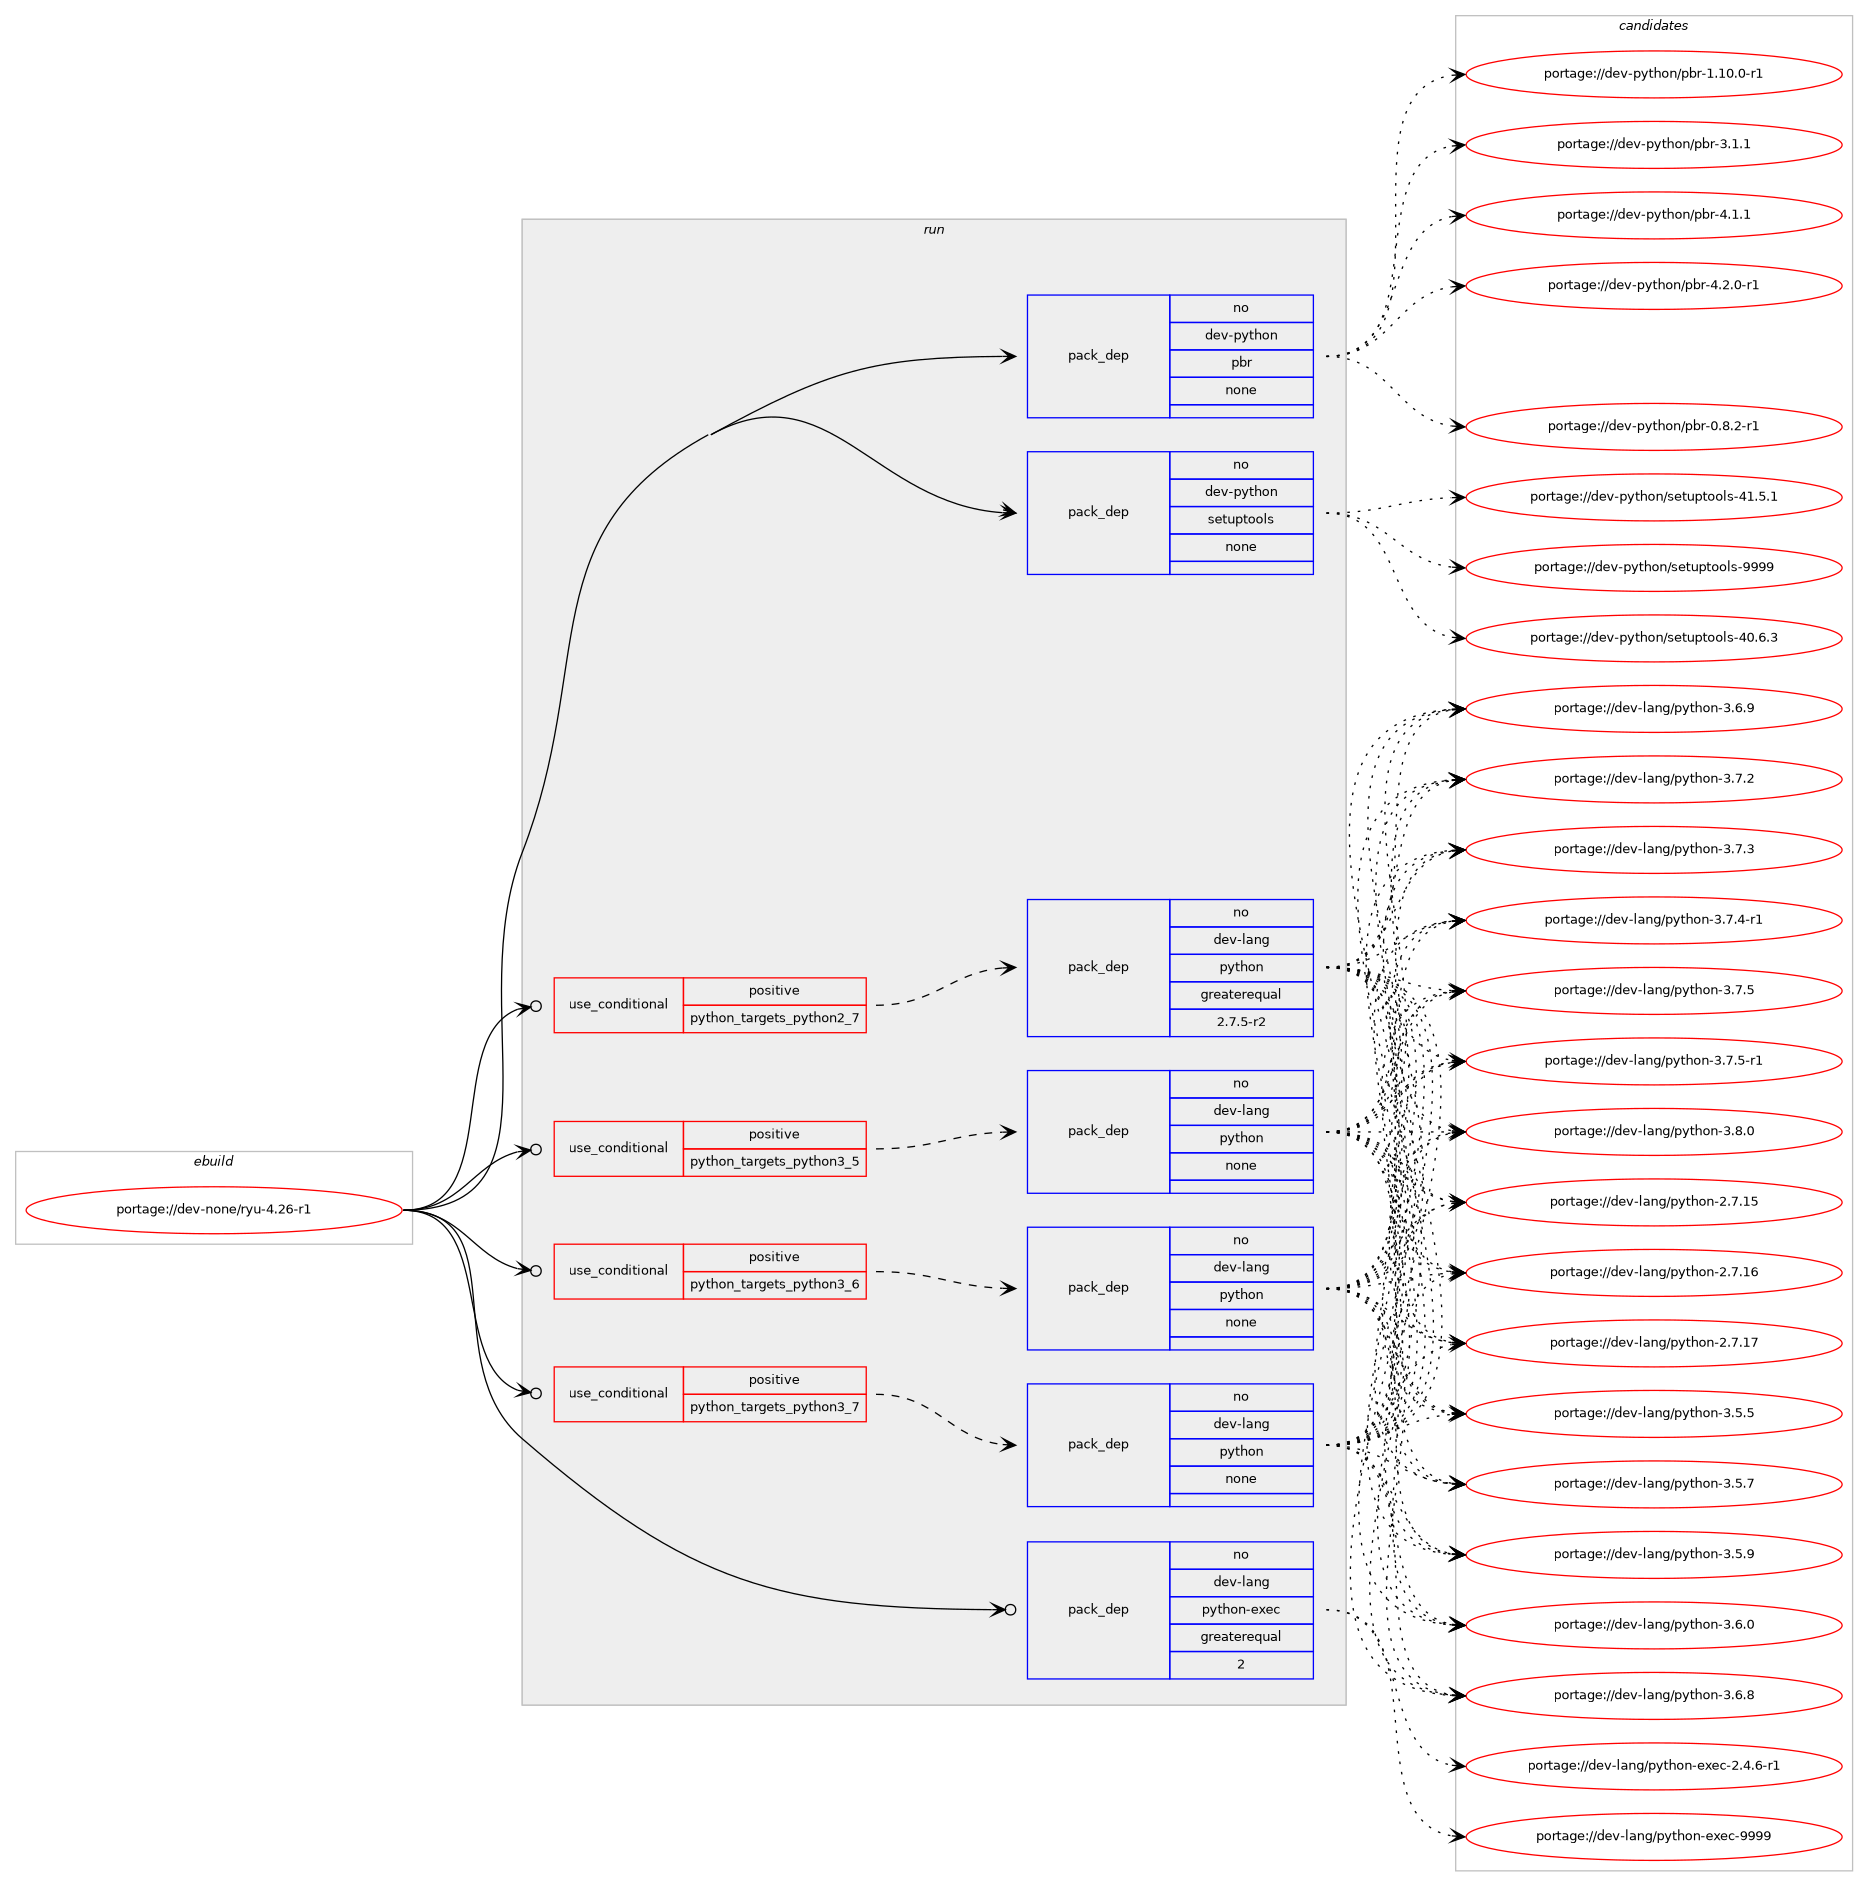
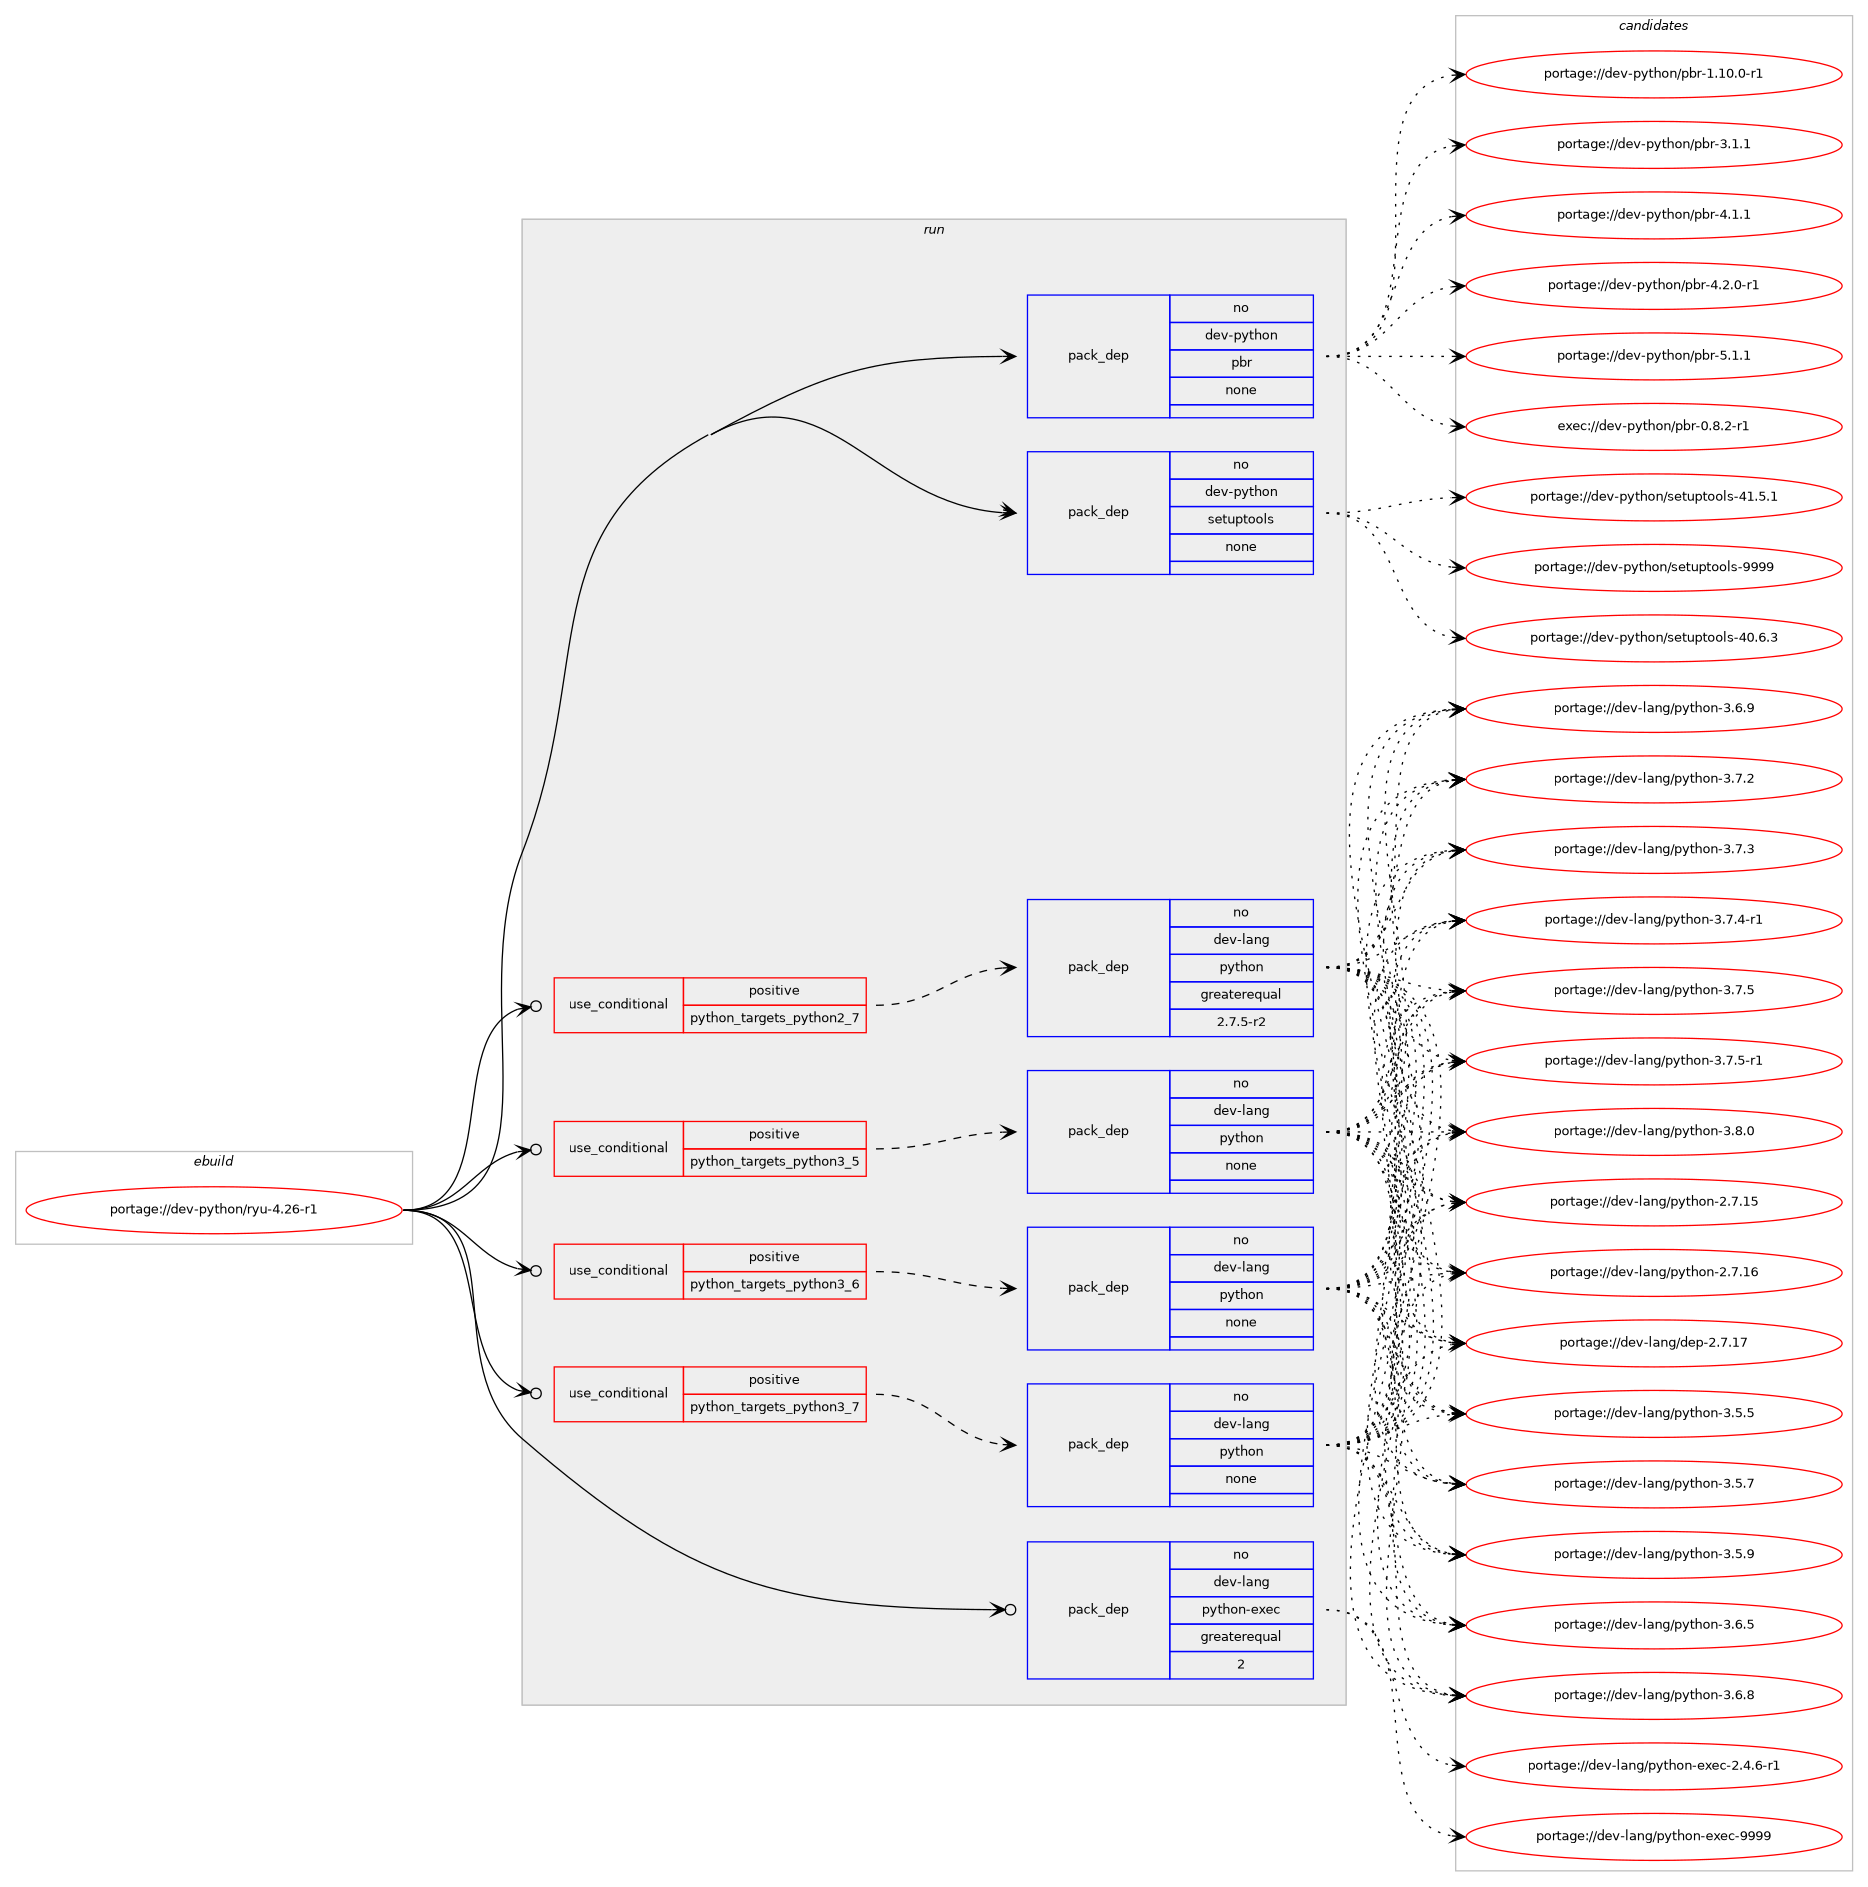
  digraph {
    compound=true
    concentrate=true
    fontname=Helvetica
    fontsize=10
    newrank=true
    rankdir=LR
    ranksep=1.5
    node [color=red fontname=Helvetica fontsize=10]
    edge [arrowhead=vee headport=w style=dotted tailport=e weight=100]
-   n1 [label="portage://dev-none/ryu-4.26-r1" width=4]
+   n1 [label="portage://dev-python/ryu-4.26-r1" width=4]
    n2 [color=blue label=<<TABLE BORDER="0" CELLBORDER="1" CELLSPACING="0" CELLPADDING="4" WIDTH="220"><TR><TD ROWSPAN="6" CELLPADDING="30">pack_dep</TD></TR><TR><TD WIDTH="110">no</TD></TR><TR><TD>dev-python</TD></TR><TR><TD>pbr</TD></TR><TR><TD>none</TD></TR><TR><TD></TD></TR></TABLE>> shape=none]
    n3 [color=blue label=<<TABLE BORDER="0" CELLBORDER="1" CELLSPACING="0" CELLPADDING="4" WIDTH="220"><TR><TD ROWSPAN="6" CELLPADDING="30">pack_dep</TD></TR><TR><TD WIDTH="110">no</TD></TR><TR><TD>dev-python</TD></TR><TR><TD>setuptools</TD></TR><TR><TD>none</TD></TR><TR><TD></TD></TR></TABLE>> shape=none]
    n4 [color=blue label=<<TABLE BORDER="0" CELLBORDER="1" CELLSPACING="0" CELLPADDING="4" WIDTH="220"><TR><TD ROWSPAN="6" CELLPADDING="30">pack_dep</TD></TR><TR><TD WIDTH="110">no</TD></TR><TR><TD>dev-lang</TD></TR><TR><TD>python</TD></TR><TR><TD>greaterequal</TD></TR><TR><TD>2.7.5-r2</TD></TR></TABLE>> shape=none]
    n5 [label=<<TABLE BORDER="0" CELLBORDER="1" CELLSPACING="0" CELLPADDING="4"><TR><TD ROWSPAN="3" CELLPADDING="10">use_conditional</TD></TR><TR><TD>positive</TD></TR><TR><TD>python_targets_python2_7</TD></TR></TABLE>> shape=none]
    n6 [color=blue label=<<TABLE BORDER="0" CELLBORDER="1" CELLSPACING="0" CELLPADDING="4" WIDTH="220"><TR><TD ROWSPAN="6" CELLPADDING="30">pack_dep</TD></TR><TR><TD WIDTH="110">no</TD></TR><TR><TD>dev-lang</TD></TR><TR><TD>python</TD></TR><TR><TD>none</TD></TR><TR><TD></TD></TR></TABLE>> shape=none]
    n7 [label=<<TABLE BORDER="0" CELLBORDER="1" CELLSPACING="0" CELLPADDING="4"><TR><TD ROWSPAN="3" CELLPADDING="10">use_conditional</TD></TR><TR><TD>positive</TD></TR><TR><TD>python_targets_python3_5</TD></TR></TABLE>> shape=none]
    n8 [color=blue label=<<TABLE BORDER="0" CELLBORDER="1" CELLSPACING="0" CELLPADDING="4" WIDTH="220"><TR><TD ROWSPAN="6" CELLPADDING="30">pack_dep</TD></TR><TR><TD WIDTH="110">no</TD></TR><TR><TD>dev-lang</TD></TR><TR><TD>python</TD></TR><TR><TD>none</TD></TR><TR><TD></TD></TR></TABLE>> shape=none]
    n9 [label=<<TABLE BORDER="0" CELLBORDER="1" CELLSPACING="0" CELLPADDING="4"><TR><TD ROWSPAN="3" CELLPADDING="10">use_conditional</TD></TR><TR><TD>positive</TD></TR><TR><TD>python_targets_python3_6</TD></TR></TABLE>> shape=none]
    n10 [color=blue label=<<TABLE BORDER="0" CELLBORDER="1" CELLSPACING="0" CELLPADDING="4" WIDTH="220"><TR><TD ROWSPAN="6" CELLPADDING="30">pack_dep</TD></TR><TR><TD WIDTH="110">no</TD></TR><TR><TD>dev-lang</TD></TR><TR><TD>python</TD></TR><TR><TD>none</TD></TR><TR><TD></TD></TR></TABLE>> shape=none]
    n11 [label=<<TABLE BORDER="0" CELLBORDER="1" CELLSPACING="0" CELLPADDING="4"><TR><TD ROWSPAN="3" CELLPADDING="10">use_conditional</TD></TR><TR><TD>positive</TD></TR><TR><TD>python_targets_python3_7</TD></TR></TABLE>> shape=none]
    n12 [color=blue label=<<TABLE BORDER="0" CELLBORDER="1" CELLSPACING="0" CELLPADDING="4" WIDTH="220"><TR><TD ROWSPAN="6" CELLPADDING="30">pack_dep</TD></TR><TR><TD WIDTH="110">no</TD></TR><TR><TD>dev-lang</TD></TR><TR><TD>python-exec</TD></TR><TR><TD>greaterequal</TD></TR><TR><TD>2</TD></TR></TABLE>> shape=none]
-   n13 [label="portage://dev-python/pbr-0.8.2-r1" width=4]
+   n13 [label="exec://dev-python/pbr-0.8.2-r1" width=4]
    n14 [label="portage://dev-python/pbr-1.10.0-r1" width=4]
    n15 [label="portage://dev-python/pbr-3.1.1" width=4]
    n16 [label="portage://dev-python/pbr-4.1.1" width=4]
    n17 [label="portage://dev-python/pbr-4.2.0-r1" width=4]
+   n18 [label="portage://dev-python/pbr-5.1.1" width=4]
    n19 [label="portage://dev-python/setuptools-40.6.3" width=4]
    n20 [label="portage://dev-python/setuptools-41.5.1" width=4]
    n21 [label="portage://dev-python/setuptools-9999" width=4]
    n22 [label="portage://dev-lang/python-2.7.15" width=4]
    n23 [label="portage://dev-lang/python-2.7.16" width=4]
-   n24 [label="portage://dev-lang/python-2.7.17" width=4]
+   n24 [label="portage://dev-lang/dep-2.7.17" width=4]
    n25 [label="portage://dev-lang/python-3.5.5" width=4]
    n26 [label="portage://dev-lang/python-3.5.7" width=4]
    n27 [label="portage://dev-lang/python-3.5.9" width=4]
-   n28 [label="portage://dev-lang/python-3.6.0" width=4]
+   n28 [label="portage://dev-lang/python-3.6.5" width=4]
    n29 [label="portage://dev-lang/python-3.6.8" width=4]
    n30 [label="portage://dev-lang/python-3.6.9" width=4]
    n31 [label="portage://dev-lang/python-3.7.2" width=4]
    n32 [label="portage://dev-lang/python-3.7.3" width=4]
    n33 [label="portage://dev-lang/python-3.7.4-r1" width=4]
    n34 [label="portage://dev-lang/python-3.7.5" width=4]
    n35 [label="portage://dev-lang/python-3.7.5-r1" width=4]
    n36 [label="portage://dev-lang/python-3.8.0" width=4]
    n37 [label="portage://dev-lang/python-exec-2.4.6-r1" width=4]
    n38 [label="portage://dev-lang/python-exec-9999" width=4]
    subgraph cluster_1 {
      color=gray
      label=<<i>ebuild</i>>
      rank=same
      n1
    }
    subgraph cluster_2 {
      color=gray
      label=<<i>dependencies</i>>
      subgraph cluster_3 {
        color=gray
        fillcolor="#eeeeee"
        label=<<i>compile</i>>
        style=filled
        subgraph sub_4 {
          color=gray
          fillcolor="#eeeeee"
          label=<<i>compile</i>>
          style=filled
          n2
        }
        subgraph sub_5 {
          color=gray
          fillcolor="#eeeeee"
          label=<<i>compile</i>>
          style=filled
          n3
        }
      }
      subgraph cluster_6 {
        color=gray
        fillcolor="#eeeeee"
        label=<<i>compile and run</i>>
        style=filled
        subgraph sub_7 {
          color=gray
          fillcolor="#eeeeee"
          label=<<i>compile and run</i>>
          style=filled
          n5
          subgraph sub_8 {
            color=gray
            fillcolor="#eeeeee"
            label=<<i>compile and run</i>>
            style=filled
            n4
          }
        }
        subgraph sub_9 {
          color=gray
          fillcolor="#eeeeee"
          label=<<i>compile and run</i>>
          style=filled
          n7
          subgraph sub_10 {
            color=gray
            fillcolor="#eeeeee"
            label=<<i>compile and run</i>>
            style=filled
            n6
          }
        }
        subgraph sub_11 {
          color=gray
          fillcolor="#eeeeee"
          label=<<i>compile and run</i>>
          style=filled
          n9
          subgraph sub_12 {
            color=gray
            fillcolor="#eeeeee"
            label=<<i>compile and run</i>>
            style=filled
            n8
          }
        }
        subgraph sub_13 {
          color=gray
          fillcolor="#eeeeee"
          label=<<i>compile and run</i>>
          style=filled
          n11
          subgraph sub_14 {
            color=gray
            fillcolor="#eeeeee"
            label=<<i>compile and run</i>>
            style=filled
            n10
          }
        }
        subgraph sub_15 {
          color=gray
          fillcolor="#eeeeee"
          label=<<i>compile and run</i>>
          style=filled
          n12
        }
      }
      subgraph cluster_16 {
        color=gray
        fillcolor="#eeeeee"
        label=<<i>run</i>>
        style=filled
      }
    }
    subgraph cluster_17 {
      color=gray
      label=<<i>candidates</i>>
      rank=same
      subgraph sub_18 {
        color=black
        label=<<i>candidates</i>>
        nodesep=1
        rank=same
        n13
        n14
        n15
        n16
        n17
+       n18
      }
      subgraph sub_19 {
        color=black
        label=<<i>candidates</i>>
        nodesep=1
        rank=same
        n19
        n20
        n21
      }
      subgraph sub_20 {
        color=black
        label=<<i>candidates</i>>
        nodesep=1
        rank=same
        n22
        n23
        n24
        n25
        n26
        n27
        n28
        n29
        n30
        n31
        n32
        n33
        n34
        n35
        n36
      }
      subgraph sub_21 {
        color=black
        label=<<i>candidates</i>>
        nodesep=1
        rank=same
        n22
        n23
        n24
        n25
        n26
        n27
        n28
        n29
        n30
        n31
        n32
        n33
        n34
        n35
        n36
      }
      subgraph sub_22 {
        color=black
        label=<<i>candidates</i>>
        nodesep=1
        rank=same
        n22
        n23
        n24
        n25
        n26
        n27
        n28
        n29
        n30
        n31
        n32
        n33
        n34
        n35
        n36
      }
      subgraph sub_23 {
        color=black
        label=<<i>candidates</i>>
        nodesep=1
        rank=same
        n22
        n23
        n24
        n25
        n26
        n27
        n28
        n29
        n30
        n31
        n32
        n33
        n34
        n35
        n36
      }
      subgraph sub_24 {
        color=black
        label=<<i>candidates</i>>
        nodesep=1
        rank=same
        n37
        n38
      }
    }
    n1 -> n2 [style=solid weight=20]
    n1 -> n3 [style=solid weight=20]
    n1 -> n5 [arrowhead=odotvee style=solid weight=20]
    n1 -> n7 [arrowhead=odotvee style=solid weight=20]
    n1 -> n9 [arrowhead=odotvee style=solid weight=20]
    n1 -> n11 [arrowhead=odotvee style=solid weight=20]
    n1 -> n12 [arrowhead=odotvee style=solid weight=20]
    n2 -> n13
    n2 -> n14
    n2 -> n15
    n2 -> n16
    n2 -> n17
+   n2 -> n18
    n3 -> n19
    n3 -> n20
    n3 -> n21
    n4 -> n22
    n4 -> n23
    n4 -> n24
    n4 -> n25
    n4 -> n26
    n4 -> n27
    n4 -> n28
    n4 -> n29
    n4 -> n30
    n4 -> n31
    n4 -> n32
    n4 -> n33
    n4 -> n34
    n4 -> n35
    n4 -> n36
    n5 -> n4 [style=dashed weight=20]
    n6 -> n22
    n6 -> n23
    n6 -> n24
    n6 -> n25
    n6 -> n26
    n6 -> n27
    n6 -> n28
    n6 -> n29
    n6 -> n30
    n6 -> n31
    n6 -> n32
    n6 -> n33
    n6 -> n34
    n6 -> n35
    n6 -> n36
    n7 -> n6 [style=dashed weight=20]
    n8 -> n22
    n8 -> n23
    n8 -> n24
    n8 -> n25
    n8 -> n26
    n8 -> n27
    n8 -> n28
    n8 -> n29
    n8 -> n30
    n8 -> n31
    n8 -> n32
    n8 -> n33
    n8 -> n34
    n8 -> n35
    n8 -> n36
    n9 -> n8 [style=dashed weight=20]
    n10 -> n22
    n10 -> n23
    n10 -> n24
    n10 -> n25
    n10 -> n26
    n10 -> n27
    n10 -> n28
    n10 -> n29
    n10 -> n30
    n10 -> n31
    n10 -> n32
    n10 -> n33
    n10 -> n34
    n10 -> n35
    n10 -> n36
    n11 -> n10 [style=dashed weight=20]
    n12 -> n37
    n12 -> n38
  }
